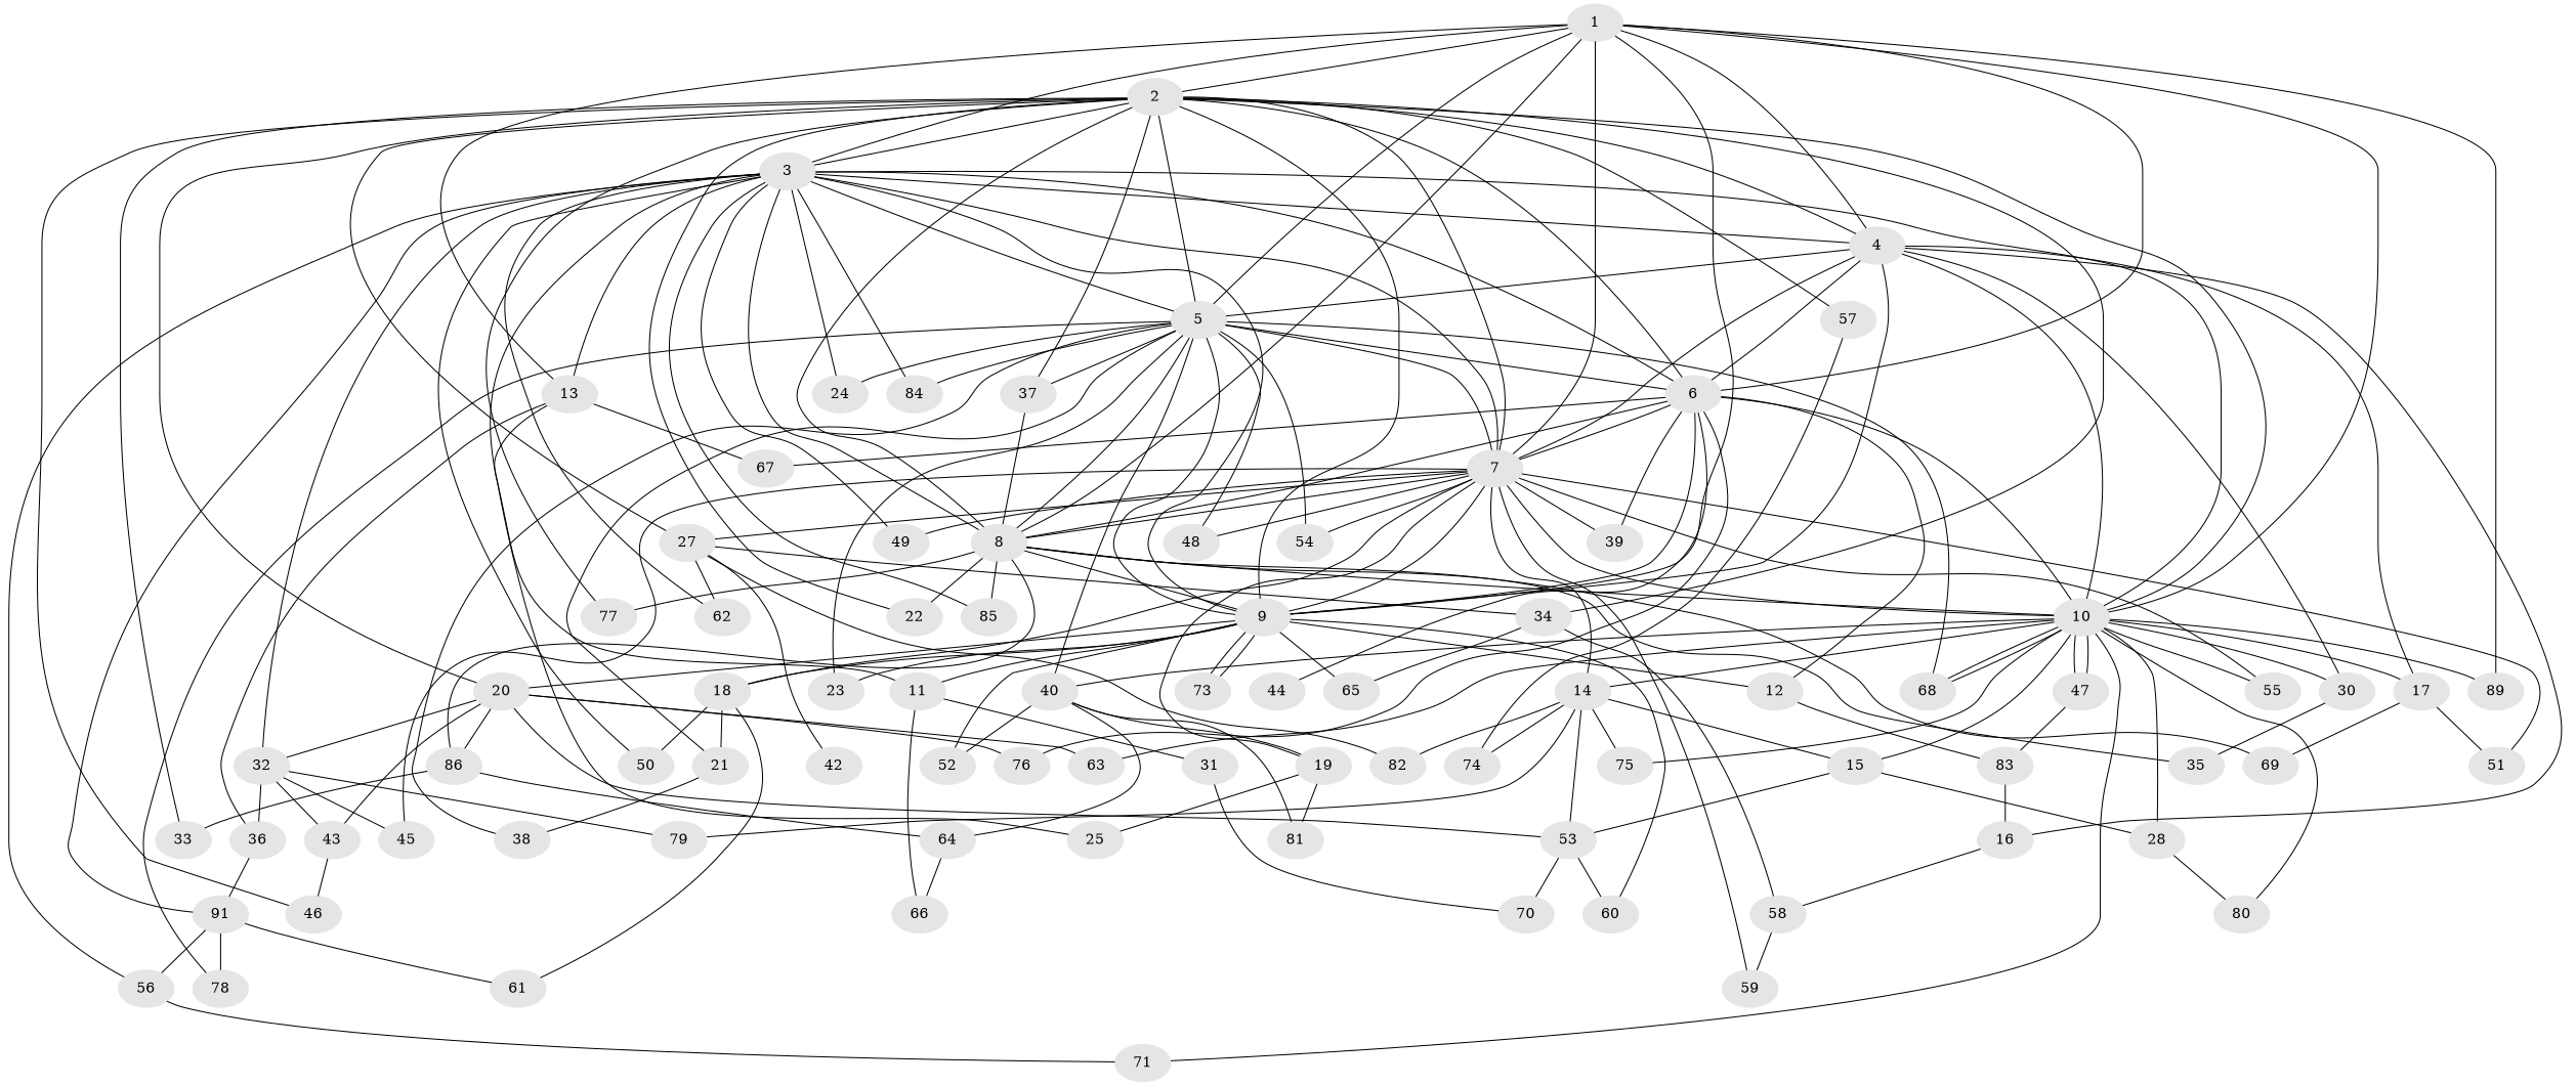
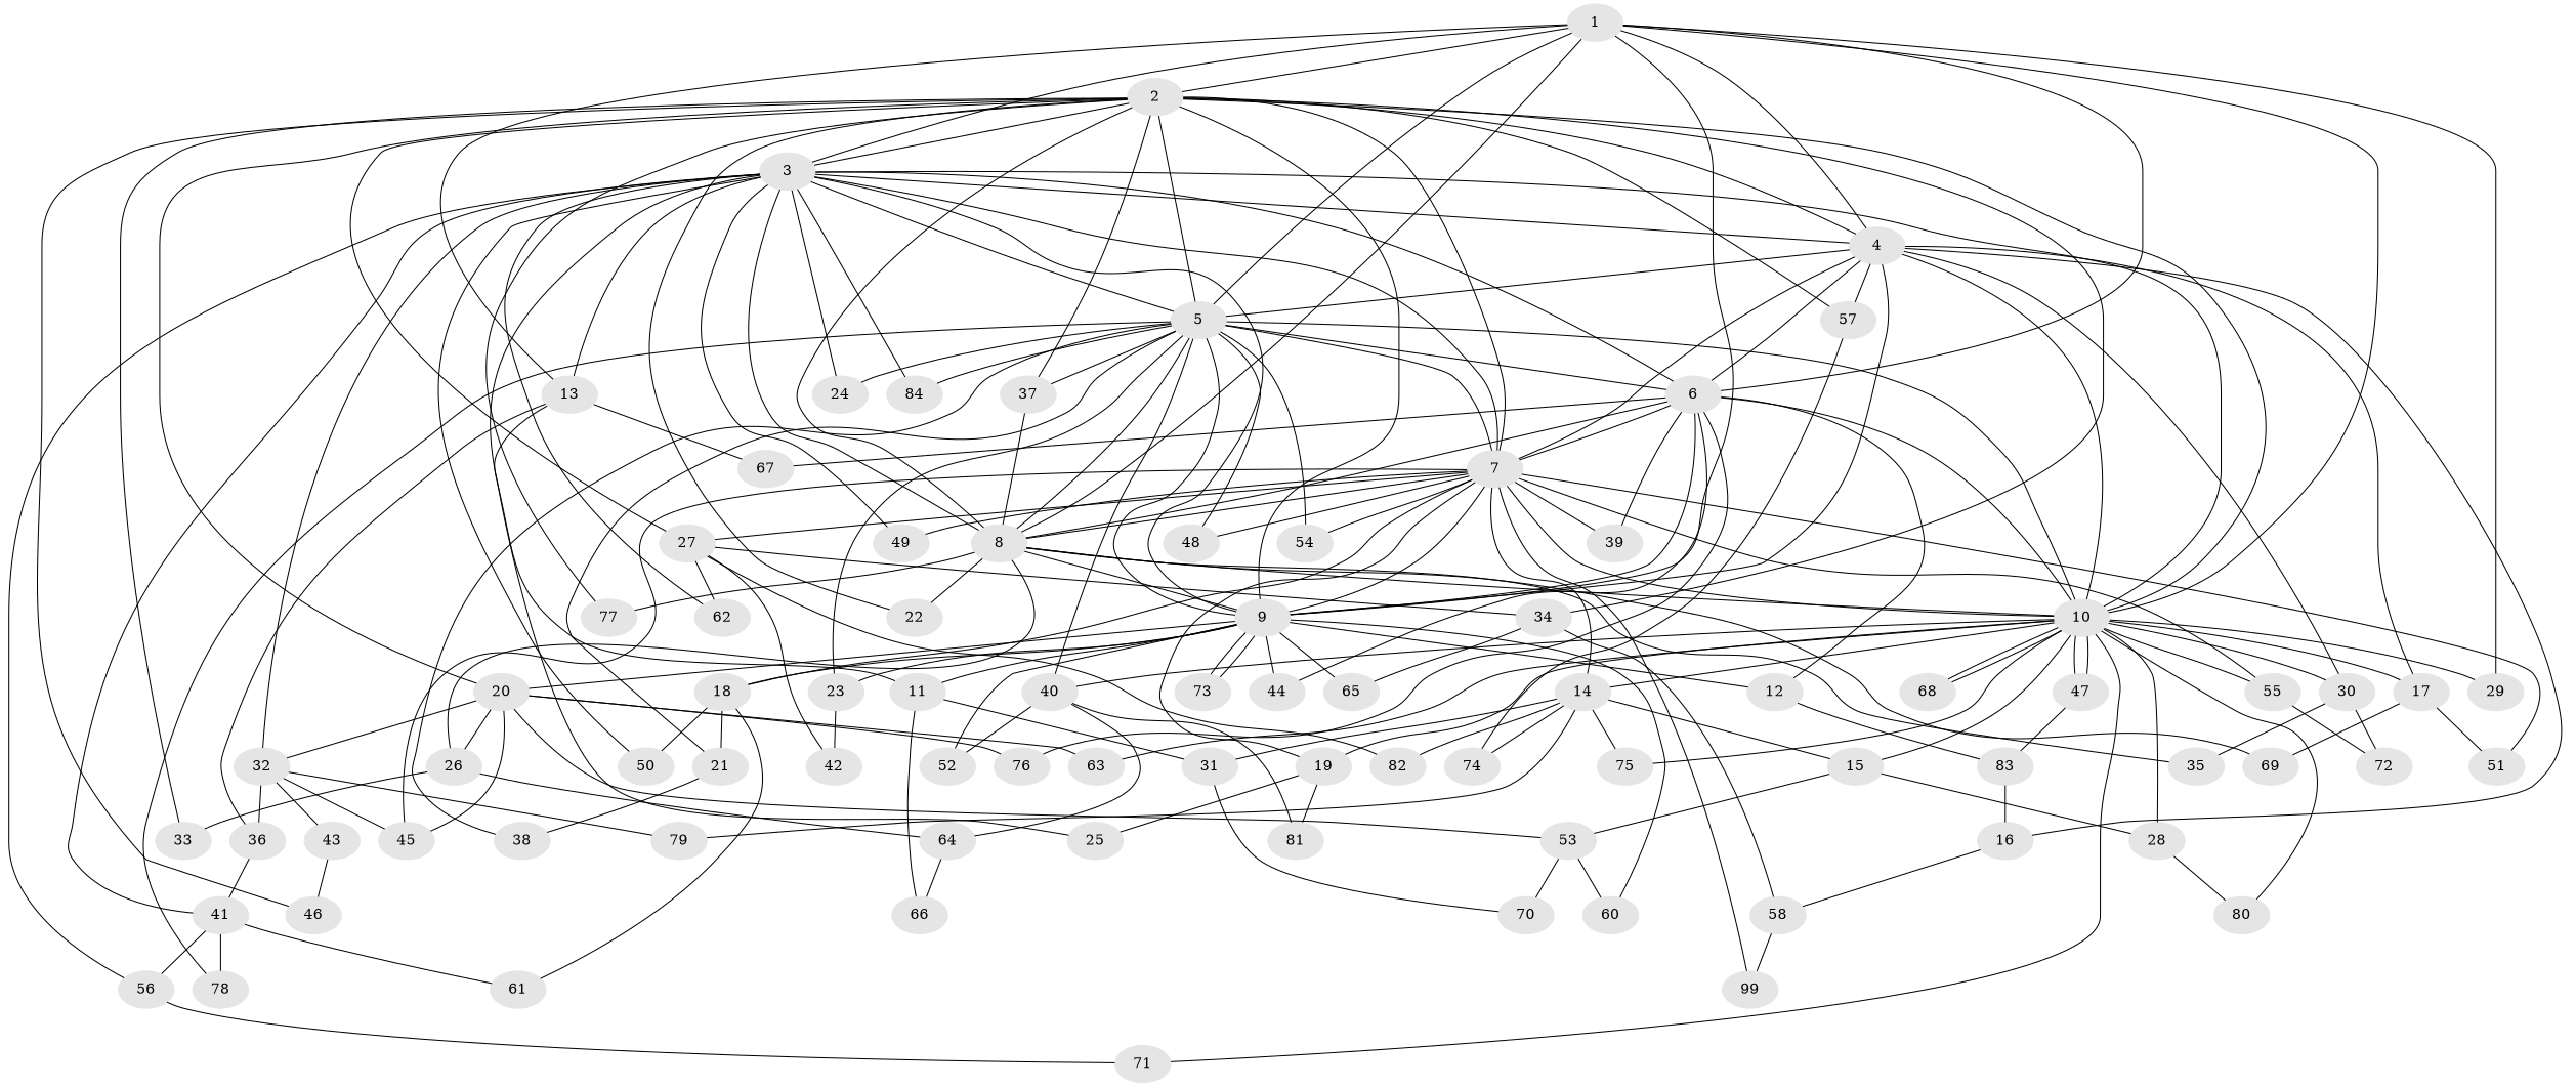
  graph {
    node [color=gray90 style=filled]
    1
    2
    3
    4
    5
    6
    7
    8
    9
    10
    13
-   29 [label=89]
+   29
    20
    22
    27
    33
    34
    37
    46
    57
    77
    11
    24
    32
-   41 [label=91]
+   41
    49
    50
    56
    62
    84
-   85
    16
    17
    30
    21
    23
    38
    40
    48
    54
    78
    12
    39
    44
    67
    76
    14
    18
    19
    45
    51
    55
-   59
-   26 [label=86]
+   59 [label=99]
+   26
    35
    69
    52
    60
    65
    73
    15
    28
    47
    63
    68
    71
    75
    80
    25
    36
    53
    43
    82
    42
    58
    74
    31
    66
    79
    61
+   72
    81
    64
    83
    70
    1 -- 2
    1 -- 3
    1 -- 4
    1 -- 5
    1 -- 6
-   1 -- 7
    1 -- 8
    1 -- 9
    1 -- 10
    1 -- 13
    1 -- 29
    2 -- 3
    2 -- 4
    2 -- 5
-   2 -- 6
    2 -- 7
    2 -- 8
    2 -- 9
    2 -- 10
    2 -- 20
    2 -- 22
    2 -- 27
    2 -- 33
    2 -- 34
    2 -- 37
    2 -- 46
    2 -- 57
    2 -- 77
    3 -- 4
    3 -- 5
    3 -- 6
    3 -- 7
    3 -- 8
    3 -- 9
    3 -- 10
    3 -- 13
    3 -- 11
    3 -- 24
    3 -- 32
    3 -- 41
    3 -- 49
    3 -- 50
    3 -- 56
    3 -- 62
    3 -- 84
-   3 -- 85
    4 -- 5
    4 -- 6
    4 -- 7
    4 -- 9
    4 -- 10
+   4 -- 57
    4 -- 16
    4 -- 17
    4 -- 30
    5 -- 6
    5 -- 7
    5 -- 8
    5 -- 9
-   5 -- 68
+   5 -- 10
    5 -- 37
    5 -- 24
    5 -- 84
    5 -- 21
    5 -- 23
    5 -- 38
    5 -- 40
    5 -- 48
    5 -- 54
    5 -- 78
    6 -- 7
    6 -- 8
    6 -- 9
    6 -- 10
    6 -- 12
    6 -- 39
    6 -- 44
    6 -- 67
    6 -- 76
    7 -- 8
    7 -- 9
    7 -- 10
    7 -- 27
    7 -- 49
    7 -- 48
    7 -- 54
    7 -- 39
    7 -- 14
    7 -- 18
    7 -- 19
    7 -- 45
    7 -- 51
    7 -- 55
    7 -- 59
    8 -- 9
    8 -- 10
    8 -- 22
    8 -- 77
-   8 -- 85
    8 -- 26
    8 -- 35
    8 -- 69
    9 -- 20
    9 -- 11
    9 -- 23
    9 -- 12
+   9 -- 44
    9 -- 18
    9 -- 52
    9 -- 60
    9 -- 65
    9 -- 73
    9 -- 73
    10 -- 29
    10 -- 17
    10 -- 30
    10 -- 40
    10 -- 14
-   40 -- 19
+   10 -- 19
    10 -- 55
    10 -- 15
    10 -- 28
    10 -- 47
    10 -- 47
    10 -- 63
    10 -- 68
    10 -- 68
    10 -- 71
    10 -- 75
    10 -- 80
    13 -- 67
    13 -- 25
    13 -- 36
    20 -- 32
    20 -- 76
    20 -- 26
    20 -- 63
    20 -- 53
-   20 -- 43
+   20 -- 45
    27 -- 34
    27 -- 62
    27 -- 82
    27 -- 42
    34 -- 65
    34 -- 58
    37 -- 8
    57 -- 74
    11 -- 31
    11 -- 66
    32 -- 45
    32 -- 36
    32 -- 43
    32 -- 79
    41 -- 56
    41 -- 78
    41 -- 61
    56 -- 71
    16 -- 58
    17 -- 51
    17 -- 69
    30 -- 35
+   30 -- 72
    21 -- 38
+   23 -- 42
    40 -- 52
    40 -- 81
    40 -- 64
    12 -- 83
    14 -- 15
    14 -- 75
    14 -- 82
    14 -- 74
-   14 -- 53
+   14 -- 31
    14 -- 79
    18 -- 50
    18 -- 21
    18 -- 61
    19 -- 25
    19 -- 81
+   55 -- 72
    26 -- 33
    26 -- 64
    15 -- 28
    15 -- 53
    28 -- 80
    47 -- 83
    36 -- 41
    53 -- 60
    53 -- 70
    43 -- 46
    58 -- 59
    31 -- 70
    64 -- 66
    83 -- 16
  }
